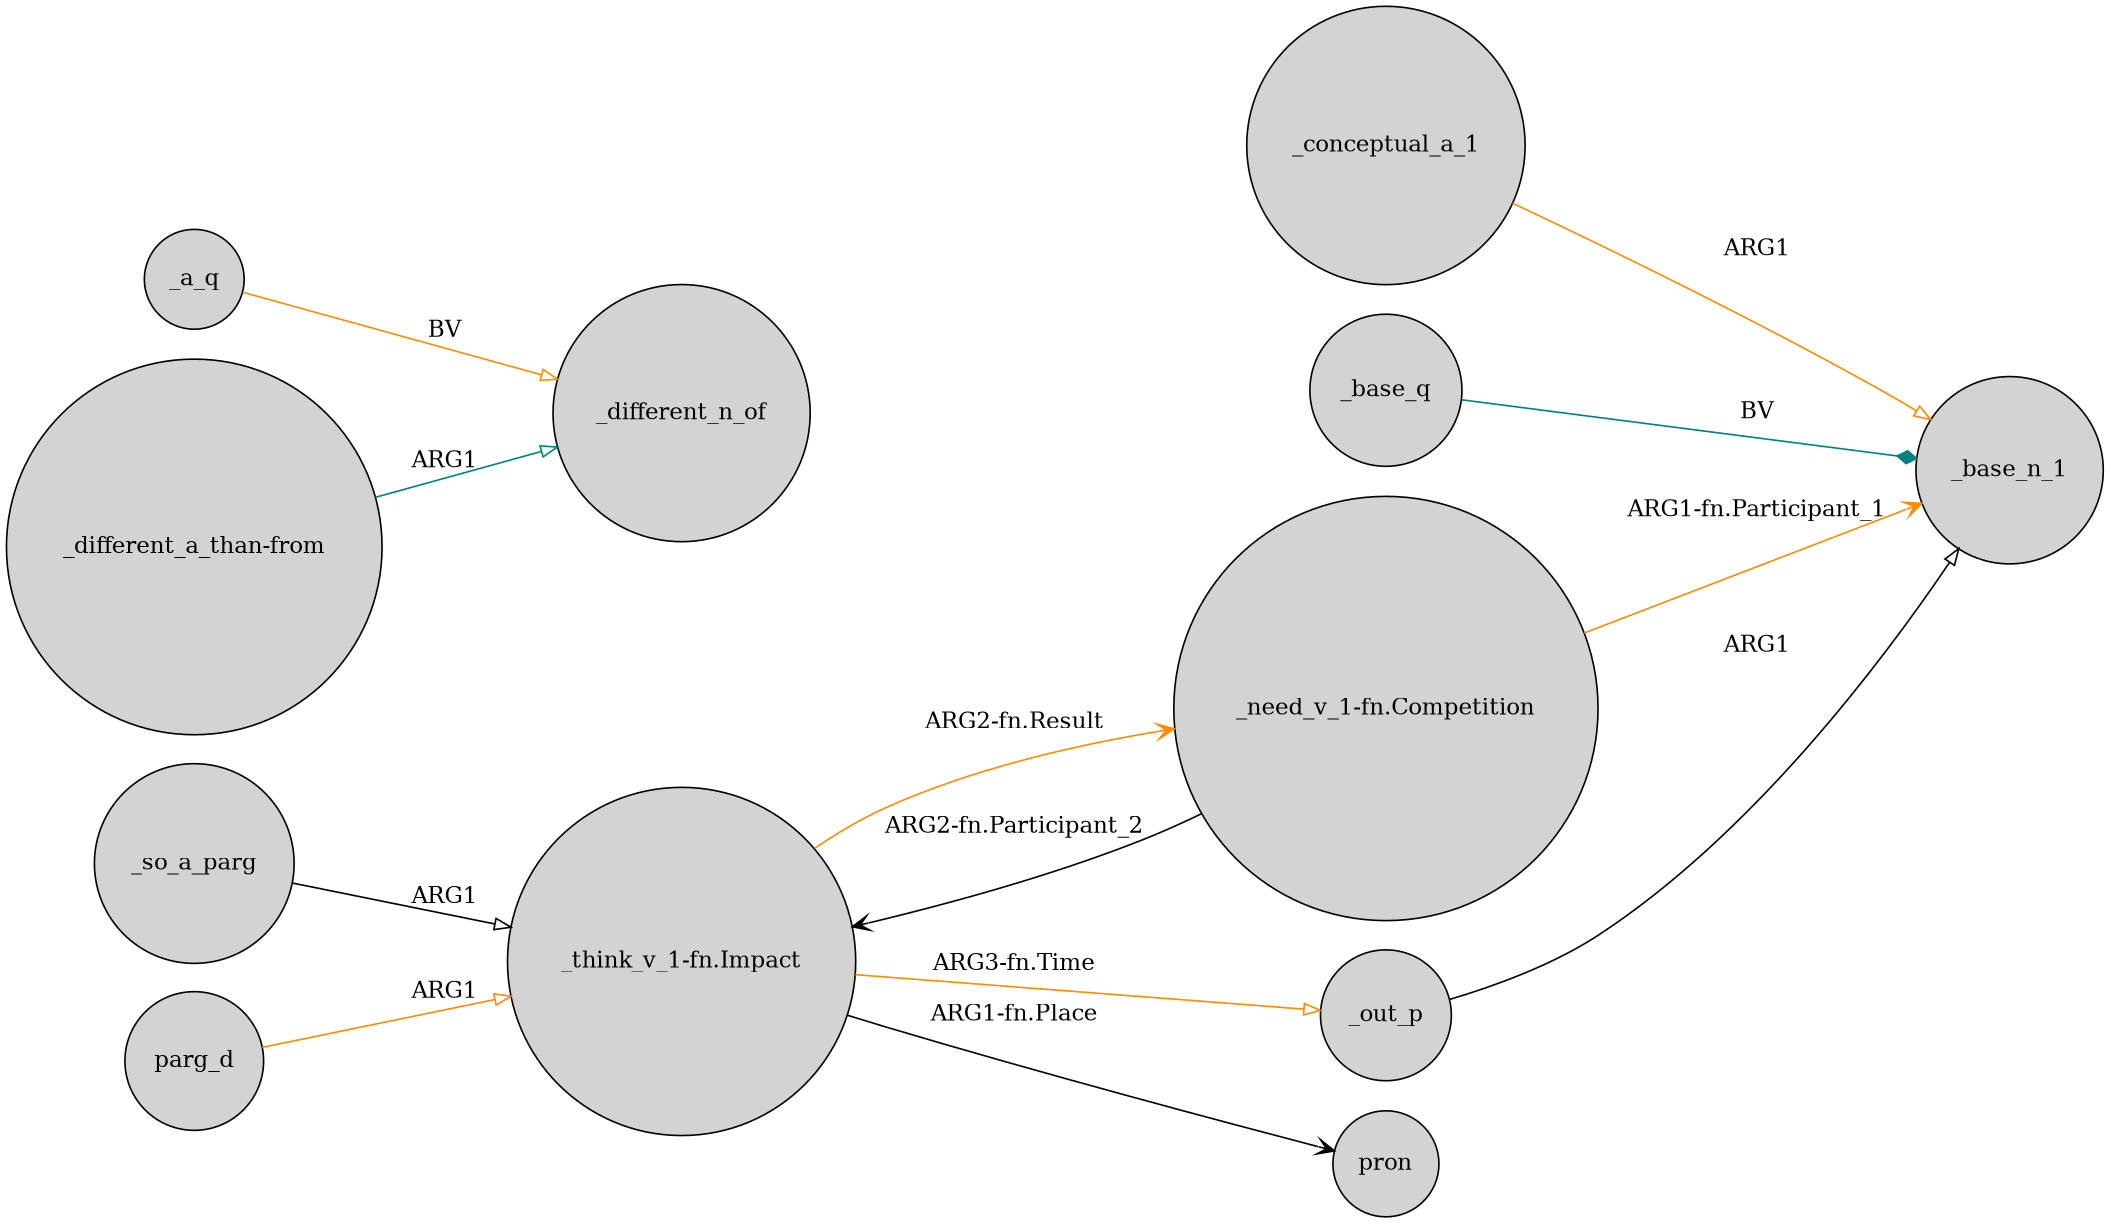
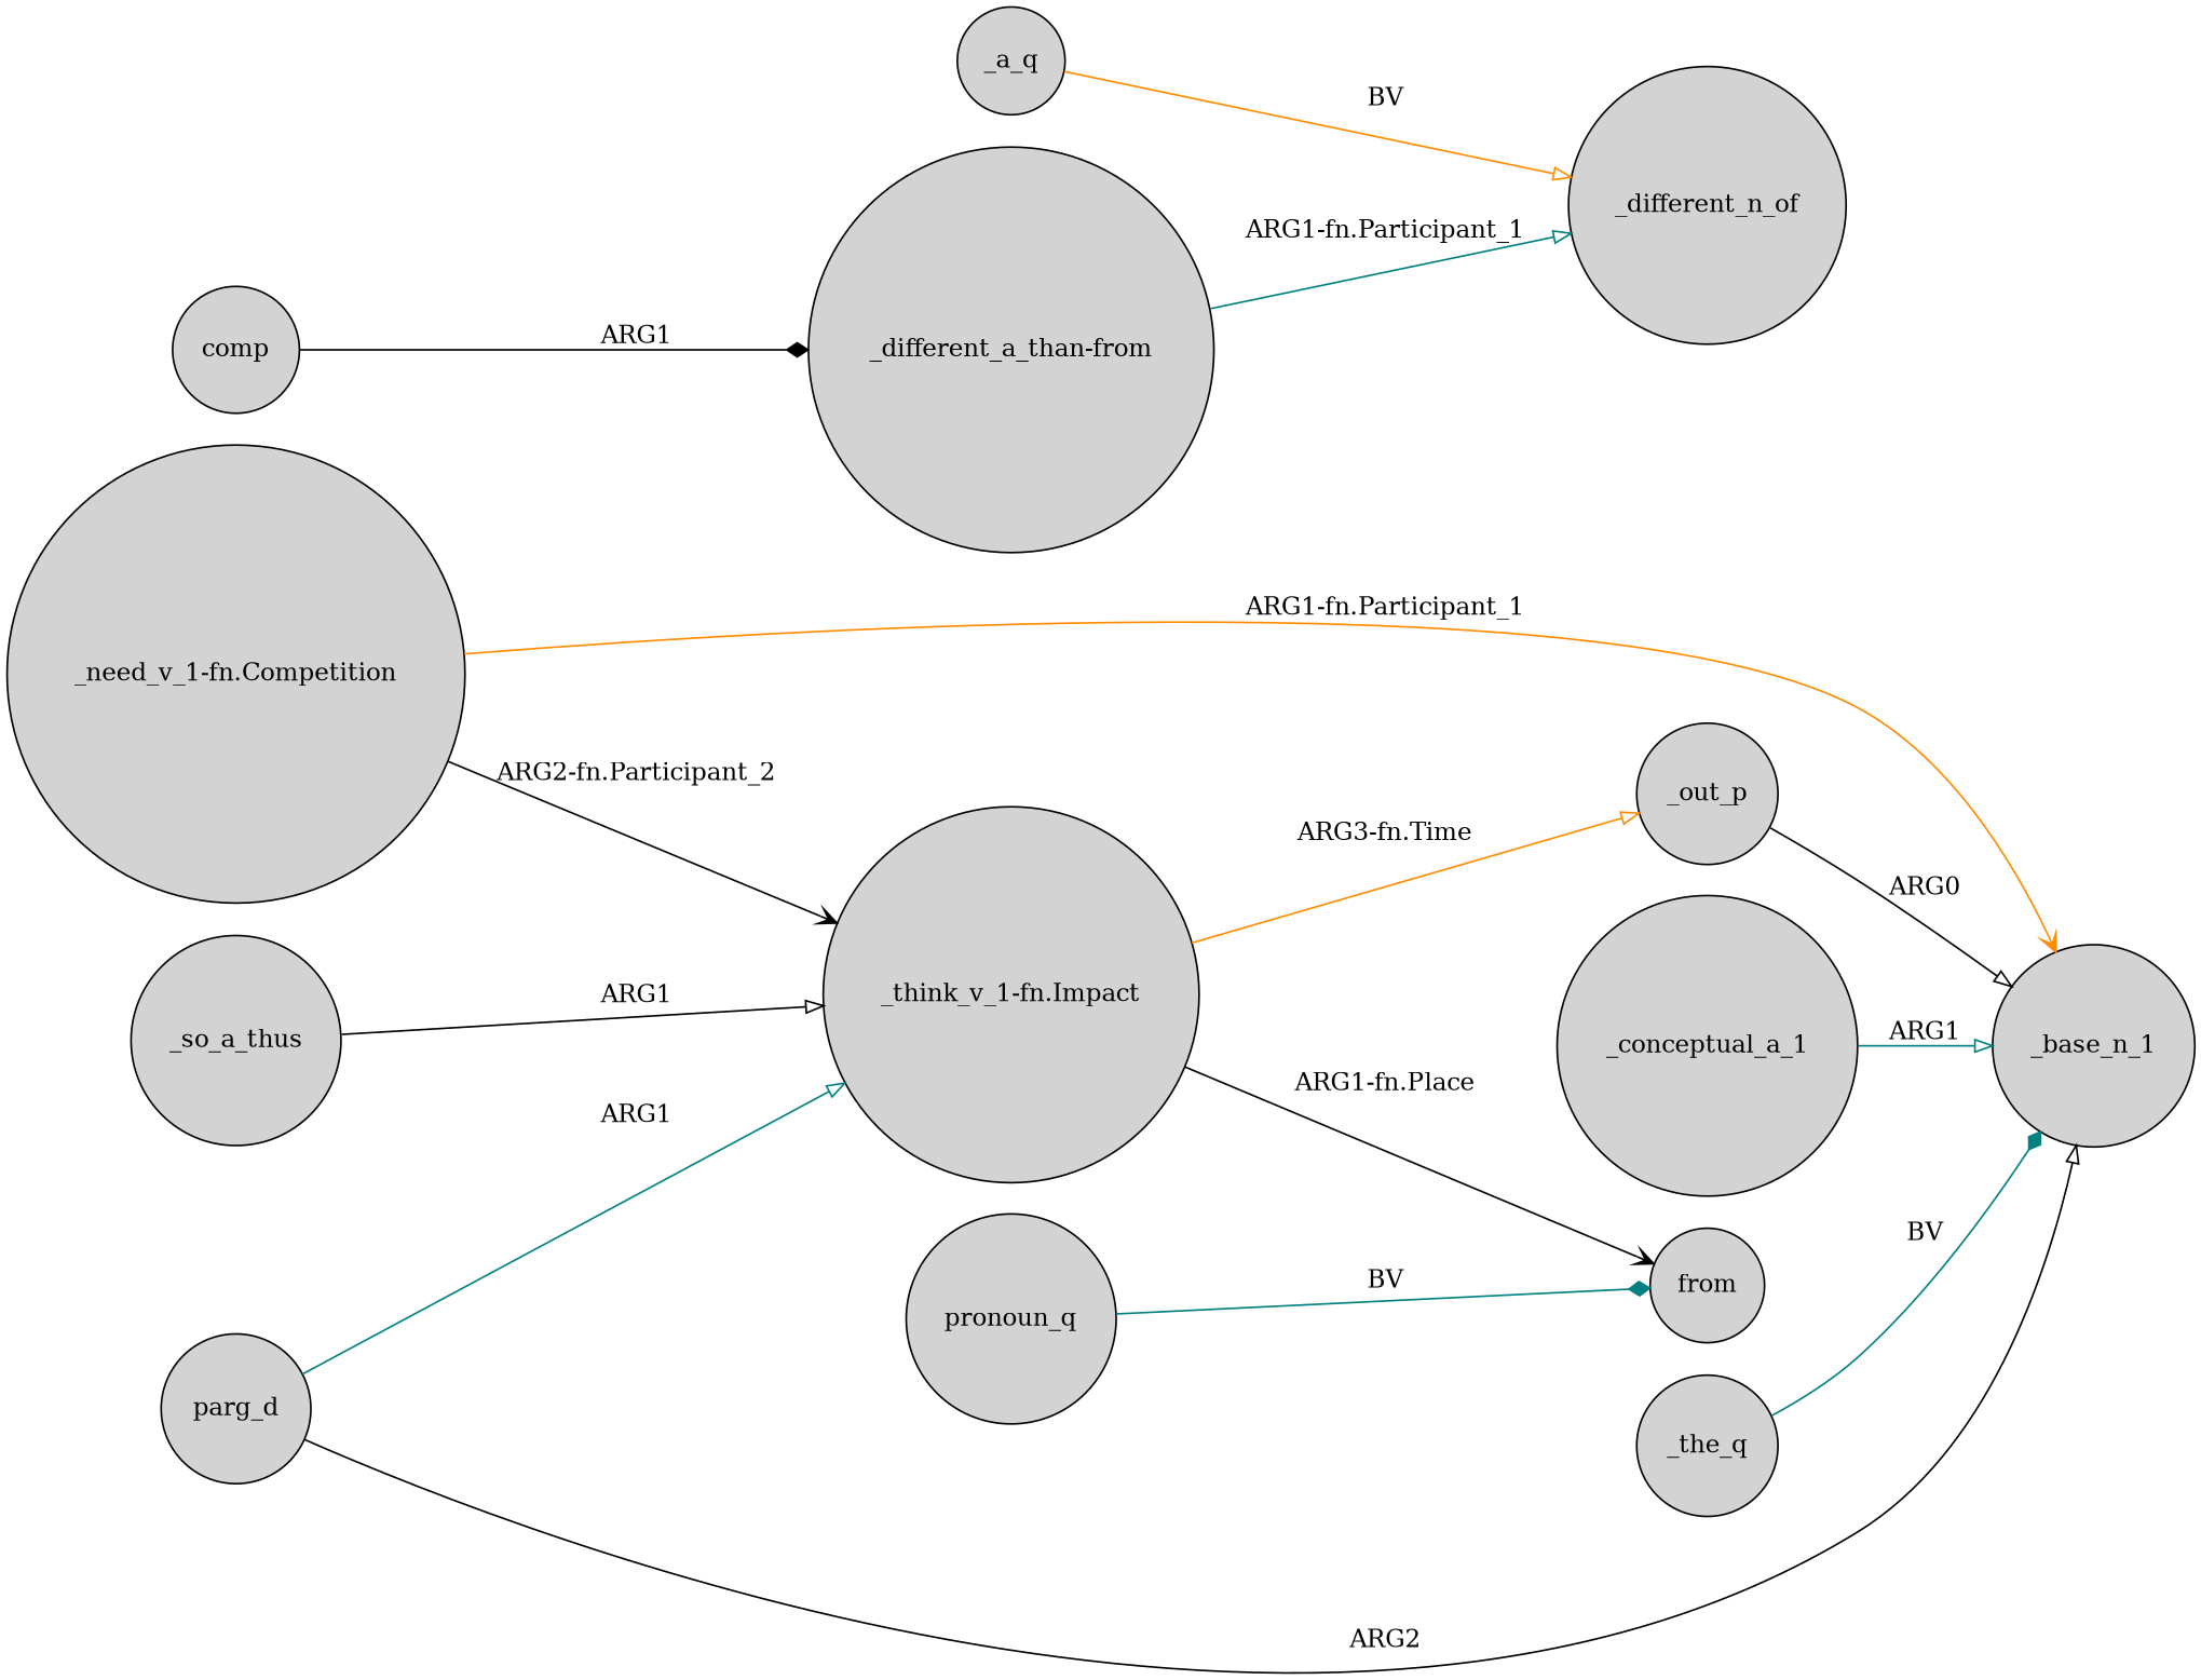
  digraph {
    rankdir=LR
    node [shape=circle style=filled]
    edge [arrowhead=onormal color=black]
    "_think_v_1-fn.Impact"
    "_need_v_1-fn.Competition"
    _out_p
-   pron
+   pron [label=from]
    _base_n_1
    n6 [label=_different_n_of]
    _a_q
-   _so_a_thus [label=_so_a_parg]
+   _so_a_thus
    _conceptual_a_1
    "_different_a_than-from"
    parg_d
-   _the_q [label=_base_q]
-   "_think_v_1-fn.Impact" -> "_need_v_1-fn.Competition" [arrowhead=vee color=darkorange label="ARG2-fn.Result"]
+   _the_q
+   pronoun_q
+   comp
    "_think_v_1-fn.Impact" -> _out_p [color=darkorange label="ARG3-fn.Time"]
    "_think_v_1-fn.Impact" -> pron [arrowhead=vee label="ARG1-fn.Place"]
    "_need_v_1-fn.Competition" -> "_think_v_1-fn.Impact" [arrowhead=vee label="ARG2-fn.Participant_2"]
    "_need_v_1-fn.Competition" -> _base_n_1 [arrowhead=vee color=darkorange label="ARG1-fn.Participant_1"]
-   _out_p -> _base_n_1 [label=ARG1]
+   _out_p -> _base_n_1 [label=ARG0]
    _a_q -> n6 [color=darkorange label=BV]
    _so_a_thus -> "_think_v_1-fn.Impact" [label=ARG1]
-   _conceptual_a_1 -> _base_n_1 [color=darkorange label=ARG1]
-   "_different_a_than-from" -> n6 [color=teal label=ARG1]
-   parg_d -> "_think_v_1-fn.Impact" [color=darkorange label=ARG1]
+   _conceptual_a_1 -> _base_n_1 [color=teal label=ARG1]
+   "_different_a_than-from" -> n6 [color=teal label="ARG1-fn.Participant_1"]
+   parg_d -> "_think_v_1-fn.Impact" [color=teal label=ARG1]
+   parg_d -> _base_n_1 [label=ARG2]
    _the_q -> _base_n_1 [arrowhead=diamond color=teal label=BV]
+   pronoun_q -> pron [arrowhead=diamond color=teal label=BV]
+   comp -> "_different_a_than-from" [arrowhead=diamond label=ARG1]
  }
